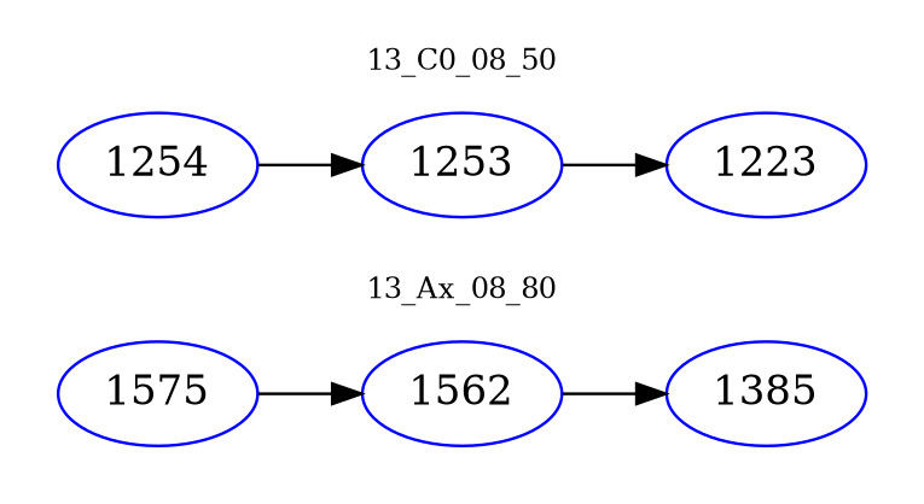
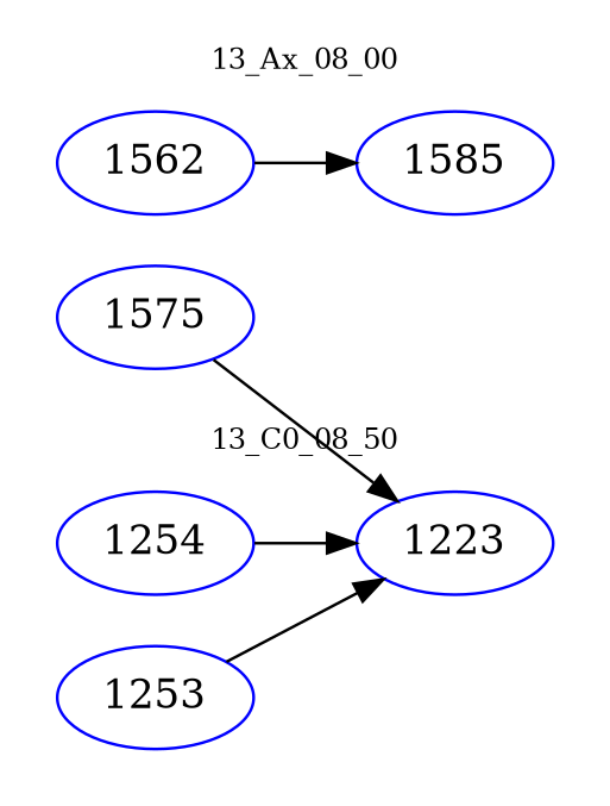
  digraph {
    rankdir=LR
    node [color=blue]
    edge [color=black]
    n1 [label=1575]
    n2 [label=1562]
-   n3 [label=1385]
+   n3 [label=1585]
    n4 [label=1254]
    n5 [label=1253]
    n6 [label=1223]
    subgraph cluster_1 {
      color=white
      fontsize=10
-     label="13_Ax_08_80"
+     label="13_Ax_08_00"
      n1
      n2
      n3
    }
    subgraph cluster_2 {
      color=white
      fontsize=10
      label="13_C0_08_50"
      n4
      n5
      n6
    }
-   n1 -> n2
+   n1 -> n6
    n2 -> n3
-   n4 -> n5
+   n4 -> n6
    n5 -> n6
  }
